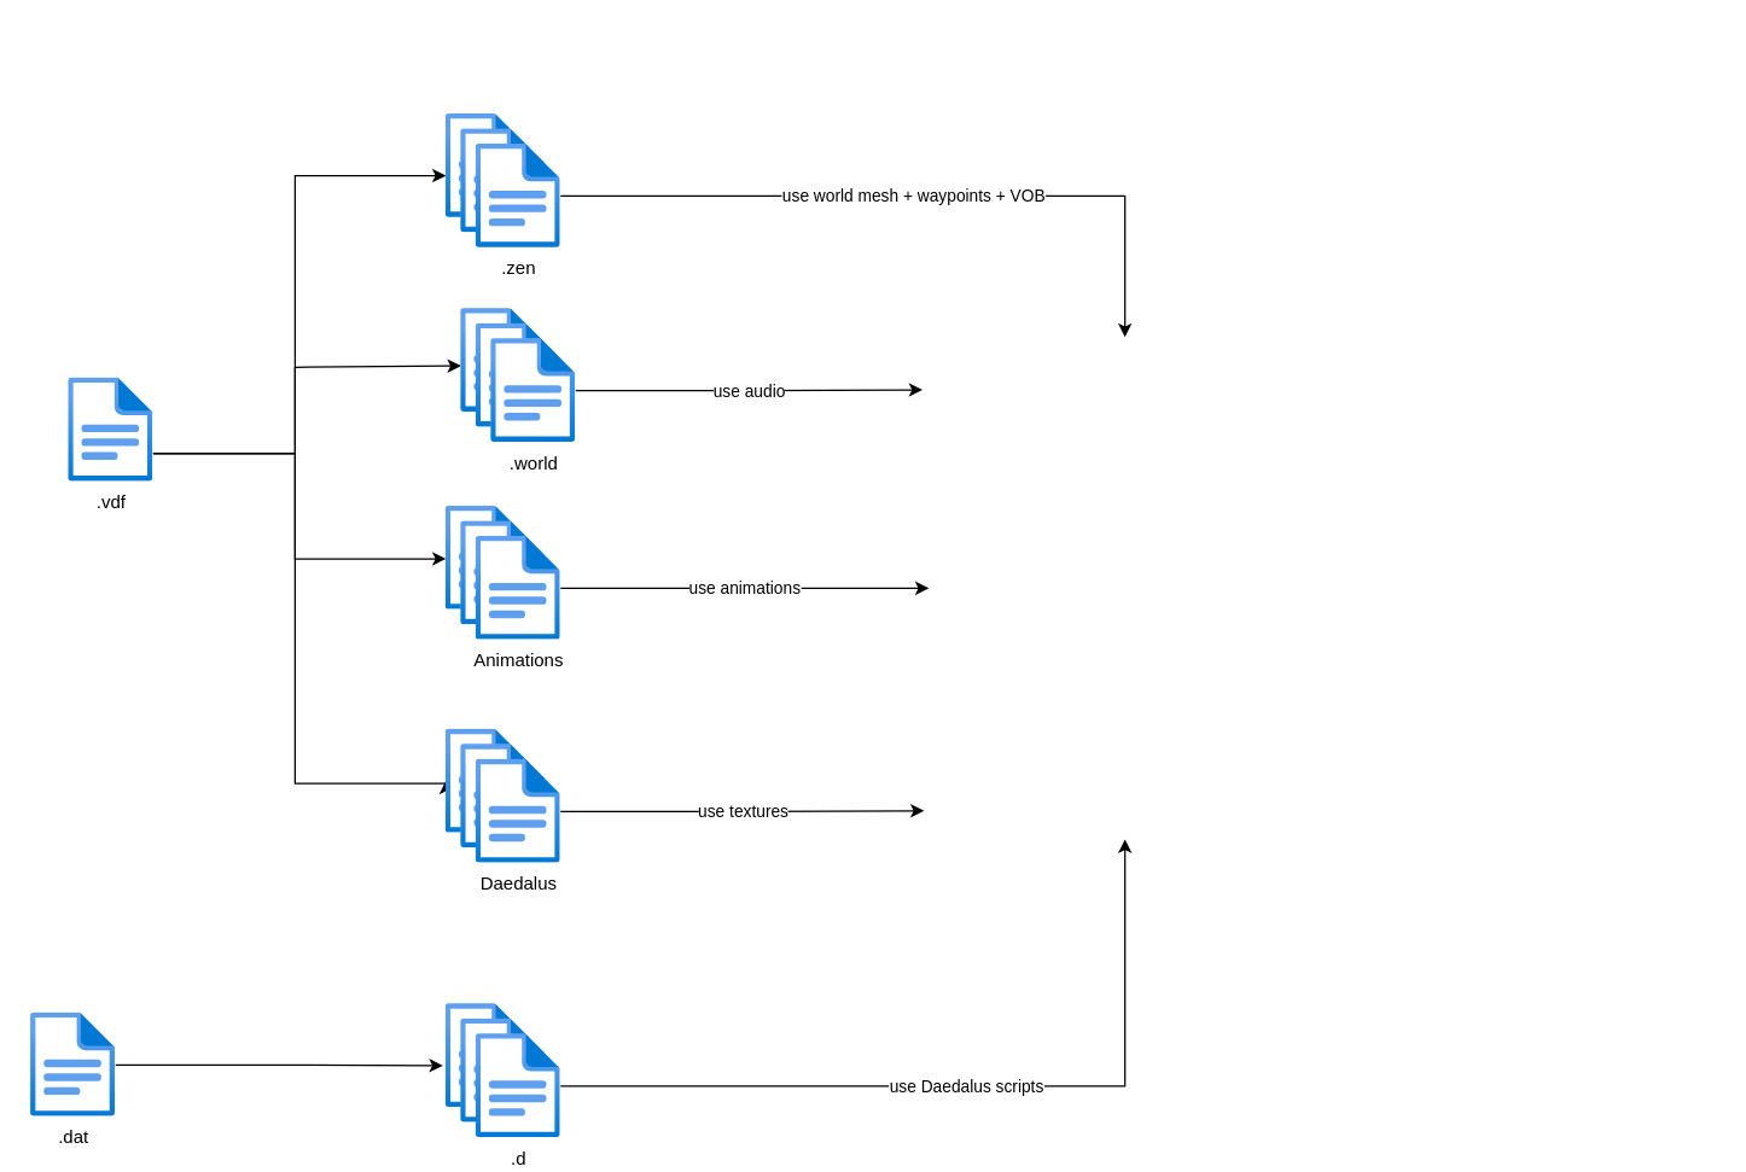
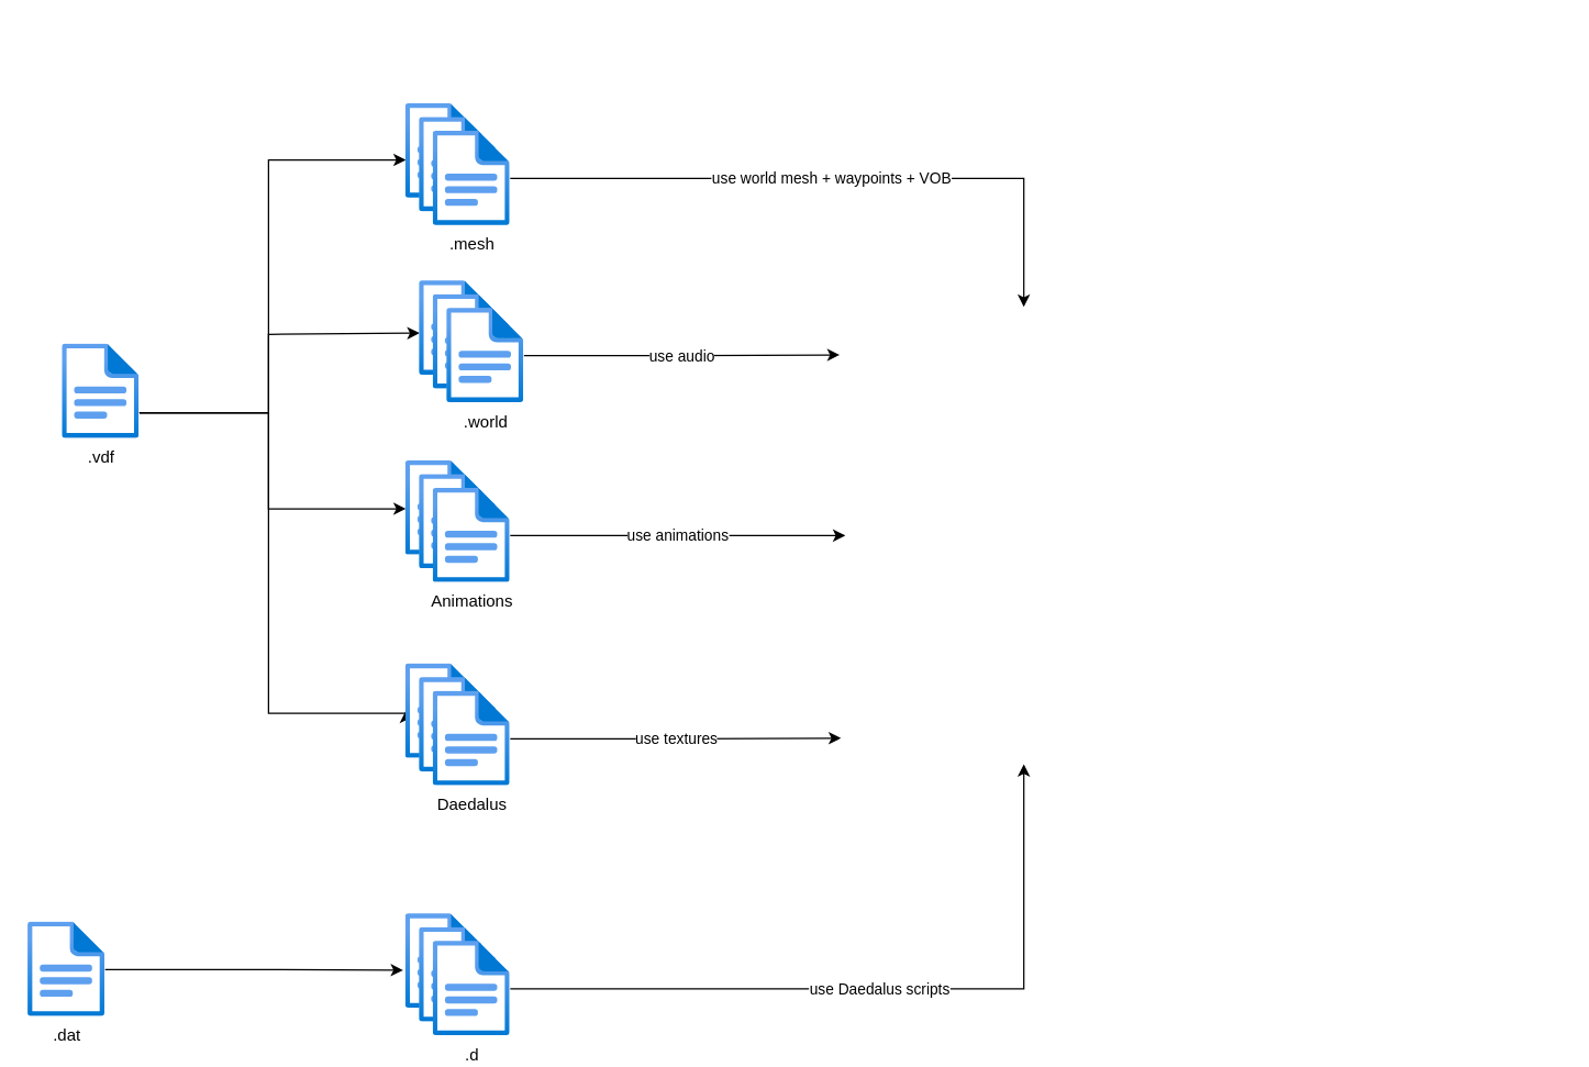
  <mxCell id="0" />
  <mxCell id="1" parent="0" />
  <mxCell id="2" style="edgeStyle=orthogonalEdgeStyle;rounded=0;orthogonalLoop=1;jettySize=auto;html=1;entryX=0;entryY=0.594;entryDx=0;entryDy=0;entryPerimeter=0;" parent="1" source="6" target="20" edge="1"><mxGeometry relative="1" as="geometry"><Array as="points"><mxPoint x="195" y="300" /><mxPoint x="195" y="116" /></Array></mxGeometry></mxCell>
  <mxCell id="3" style="edgeStyle=orthogonalEdgeStyle;rounded=0;orthogonalLoop=1;jettySize=auto;html=1;entryX=0;entryY=0.551;entryDx=0;entryDy=0;entryPerimeter=0;" parent="1" source="6" target="16" edge="1"><mxGeometry relative="1" as="geometry"><Array as="points"><mxPoint x="195" y="300" /><mxPoint x="195" y="243" /></Array></mxGeometry></mxCell>
  <mxCell id="4" style="edgeStyle=orthogonalEdgeStyle;rounded=0;orthogonalLoop=1;jettySize=auto;html=1;" parent="1" source="6" target="8" edge="1"><mxGeometry relative="1" as="geometry"><Array as="points"><mxPoint x="195" y="300" /><mxPoint x="195" y="370" /></Array></mxGeometry></mxCell>
  <mxCell id="5" style="edgeStyle=orthogonalEdgeStyle;rounded=0;orthogonalLoop=1;jettySize=auto;html=1;entryX=0;entryY=0.493;entryDx=0;entryDy=0;entryPerimeter=0;" parent="1" source="6" target="12" edge="1"><mxGeometry relative="1" as="geometry"><Array as="points"><mxPoint x="195" y="300" /><mxPoint x="195" y="519" /></Array></mxGeometry></mxCell>
  <mxCell id="6" value=".vdf" style="aspect=fixed;html=1;points=[];align=center;image;fontSize=12;image=img/lib/azure2/general/File.svg;" parent="1" vertex="1"><mxGeometry x="45" y="250" width="56.0" height="69" as="geometry" /></mxCell>
  <mxCell id="7" value="" style="group" parent="1" vertex="1" connectable="0"><mxGeometry x="295" y="335" width="76" height="89" as="geometry" /></mxCell>
  <mxCell id="8" value="" style="aspect=fixed;html=1;points=[];align=center;image;fontSize=12;image=img/lib/azure2/general/File.svg;" parent="7" vertex="1"><mxGeometry width="56.0" height="69" as="geometry" /></mxCell>
  <mxCell id="9" value="" style="aspect=fixed;html=1;points=[];align=center;image;fontSize=12;image=img/lib/azure2/general/File.svg;" parent="7" vertex="1"><mxGeometry x="10" y="10" width="56.0" height="69" as="geometry" /></mxCell>
  <mxCell id="10" value="Animations" style="aspect=fixed;html=1;points=[];align=center;image;fontSize=12;image=img/lib/azure2/general/File.svg;" parent="7" vertex="1"><mxGeometry x="20" y="20" width="56.0" height="69" as="geometry" /></mxCell>
  <mxCell id="11" value="" style="group" parent="1" vertex="1" connectable="0"><mxGeometry x="295" y="483" width="76" height="89" as="geometry" /></mxCell>
  <mxCell id="12" value="" style="aspect=fixed;html=1;points=[];align=center;image;fontSize=12;image=img/lib/azure2/general/File.svg;" parent="11" vertex="1"><mxGeometry width="56.0" height="69" as="geometry" /></mxCell>
  <mxCell id="13" value="" style="aspect=fixed;html=1;points=[];align=center;image;fontSize=12;image=img/lib/azure2/general/File.svg;" parent="11" vertex="1"><mxGeometry x="10" y="10" width="56.0" height="69" as="geometry" /></mxCell>
  <mxCell id="14" value="Daedalus" style="aspect=fixed;html=1;points=[];align=center;image;fontSize=12;image=img/lib/azure2/general/File.svg;" parent="11" vertex="1"><mxGeometry x="20" y="20" width="56.0" height="69" as="geometry" /></mxCell>
  <mxCell id="15" value="" style="group" parent="1" vertex="1" connectable="0"><mxGeometry x="305" y="204" width="76" height="89" as="geometry" /></mxCell>
  <mxCell id="16" value="" style="aspect=fixed;html=1;points=[];align=center;image;fontSize=12;image=img/lib/azure2/general/File.svg;" parent="15" vertex="1"><mxGeometry width="56.0" height="69" as="geometry" /></mxCell>
  <mxCell id="17" value="" style="aspect=fixed;html=1;points=[];align=center;image;fontSize=12;image=img/lib/azure2/general/File.svg;" parent="15" vertex="1"><mxGeometry x="10" y="10" width="56.0" height="69" as="geometry" /></mxCell>
  <mxCell id="18" value=".world" style="aspect=fixed;html=1;points=[];align=center;image;fontSize=12;image=img/lib/azure2/general/File.svg;" parent="15" vertex="1"><mxGeometry x="20" y="20" width="56.0" height="69" as="geometry" /></mxCell>
  <mxCell id="19" value="" style="group" parent="1" vertex="1" connectable="0"><mxGeometry x="295" y="75" width="76" height="89" as="geometry" /></mxCell>
  <mxCell id="20" value="" style="aspect=fixed;html=1;points=[];align=center;image;fontSize=12;image=img/lib/azure2/general/File.svg;" parent="19" vertex="1"><mxGeometry width="56.0" height="69" as="geometry" /></mxCell>
  <mxCell id="21" value="" style="aspect=fixed;html=1;points=[];align=center;image;fontSize=12;image=img/lib/azure2/general/File.svg;" parent="19" vertex="1"><mxGeometry x="10" y="10" width="56.0" height="69" as="geometry" /></mxCell>
- <mxCell id="22" value=".zen" style="aspect=fixed;html=1;points=[];align=center;image;fontSize=12;image=img/lib/azure2/general/File.svg;" parent="19" vertex="1"><mxGeometry x="20" y="20" width="56.0" height="69" as="geometry" /></mxCell>
+ <mxCell id="22" value=".mesh" style="aspect=fixed;html=1;points=[];align=center;image;fontSize=12;image=img/lib/azure2/general/File.svg;" parent="19" vertex="1"><mxGeometry x="20" y="20" width="56.0" height="69" as="geometry" /></mxCell>
  <mxCell id="23" value="" style="shape=image;verticalLabelPosition=bottom;labelBackgroundColor=default;verticalAlign=top;aspect=fixed;imageAspect=0;image=https://upload.wikimedia.org/wikipedia/commons/thumb/1/19/Unity_Technologies_logo.svg/2560px-Unity_Technologies_logo.svg.png;" parent="1" vertex="1"><mxGeometry x="595" y="20.48" width="150" height="54.52" as="geometry" /></mxCell>
  <mxCell id="24" style="edgeStyle=orthogonalEdgeStyle;rounded=0;orthogonalLoop=1;jettySize=auto;html=1;entryX=-0.036;entryY=0.594;entryDx=0;entryDy=0;entryPerimeter=0;" parent="1" source="25" target="27" edge="1"><mxGeometry relative="1" as="geometry" /></mxCell>
  <mxCell id="25" value=".dat" style="aspect=fixed;html=1;points=[];align=center;image;fontSize=12;image=img/lib/azure2/general/File.svg;" parent="1" vertex="1"><mxGeometry x="20" y="671" width="56.0" height="69" as="geometry" /></mxCell>
  <mxCell id="26" value="" style="group" parent="1" vertex="1" connectable="0"><mxGeometry x="295" y="665" width="76" height="89" as="geometry" /></mxCell>
  <mxCell id="27" value="" style="aspect=fixed;html=1;points=[];align=center;image;fontSize=12;image=img/lib/azure2/general/File.svg;" parent="26" vertex="1"><mxGeometry width="56.0" height="69" as="geometry" /></mxCell>
  <mxCell id="28" value="" style="aspect=fixed;html=1;points=[];align=center;image;fontSize=12;image=img/lib/azure2/general/File.svg;" parent="26" vertex="1"><mxGeometry x="10" y="10" width="56.0" height="69" as="geometry" /></mxCell>
  <mxCell id="29" value=".d" style="aspect=fixed;html=1;points=[];align=center;image;fontSize=12;image=img/lib/azure2/general/File.svg;" parent="26" vertex="1"><mxGeometry x="20" y="20" width="56.0" height="69" as="geometry" /></mxCell>
  <mxCell id="30" value="" style="shape=image;verticalLabelPosition=bottom;labelBackgroundColor=default;verticalAlign=top;aspect=fixed;imageAspect=0;image=https://static.giga.de/wp-content/uploads/2017/07/gothic-1-altes-lager.jpg;" parent="1" vertex="1"><mxGeometry x="615" y="223" width="520" height="333" as="geometry" /></mxCell>
  <mxCell id="31" value="use animations" style="edgeStyle=orthogonalEdgeStyle;rounded=0;orthogonalLoop=1;jettySize=auto;html=1;entryX=0;entryY=0.5;entryDx=0;entryDy=0;" parent="1" source="10" target="30" edge="1"><mxGeometry relative="1" as="geometry" /></mxCell>
  <mxCell id="32" value="use audio" style="edgeStyle=orthogonalEdgeStyle;rounded=0;orthogonalLoop=1;jettySize=auto;html=1;entryX=-0.008;entryY=0.105;entryDx=0;entryDy=0;entryPerimeter=0;" parent="1" source="18" target="30" edge="1"><mxGeometry relative="1" as="geometry" /></mxCell>
  <mxCell id="33" value="use world mesh + waypoints + VOB" style="edgeStyle=orthogonalEdgeStyle;rounded=0;orthogonalLoop=1;jettySize=auto;html=1;entryX=0.25;entryY=0;entryDx=0;entryDy=0;" parent="1" source="22" target="30" edge="1"><mxGeometry relative="1" as="geometry" /></mxCell>
  <mxCell id="34" value="use Daedalus scripts" style="edgeStyle=orthogonalEdgeStyle;rounded=0;orthogonalLoop=1;jettySize=auto;html=1;entryX=0.25;entryY=1;entryDx=0;entryDy=0;" parent="1" source="29" target="30" edge="1"><mxGeometry relative="1" as="geometry" /></mxCell>
  <mxCell id="35" value="use textures" style="edgeStyle=orthogonalEdgeStyle;rounded=0;orthogonalLoop=1;jettySize=auto;html=1;entryX=-0.006;entryY=0.943;entryDx=0;entryDy=0;entryPerimeter=0;" parent="1" source="14" target="30" edge="1"><mxGeometry relative="1" as="geometry" /></mxCell>
